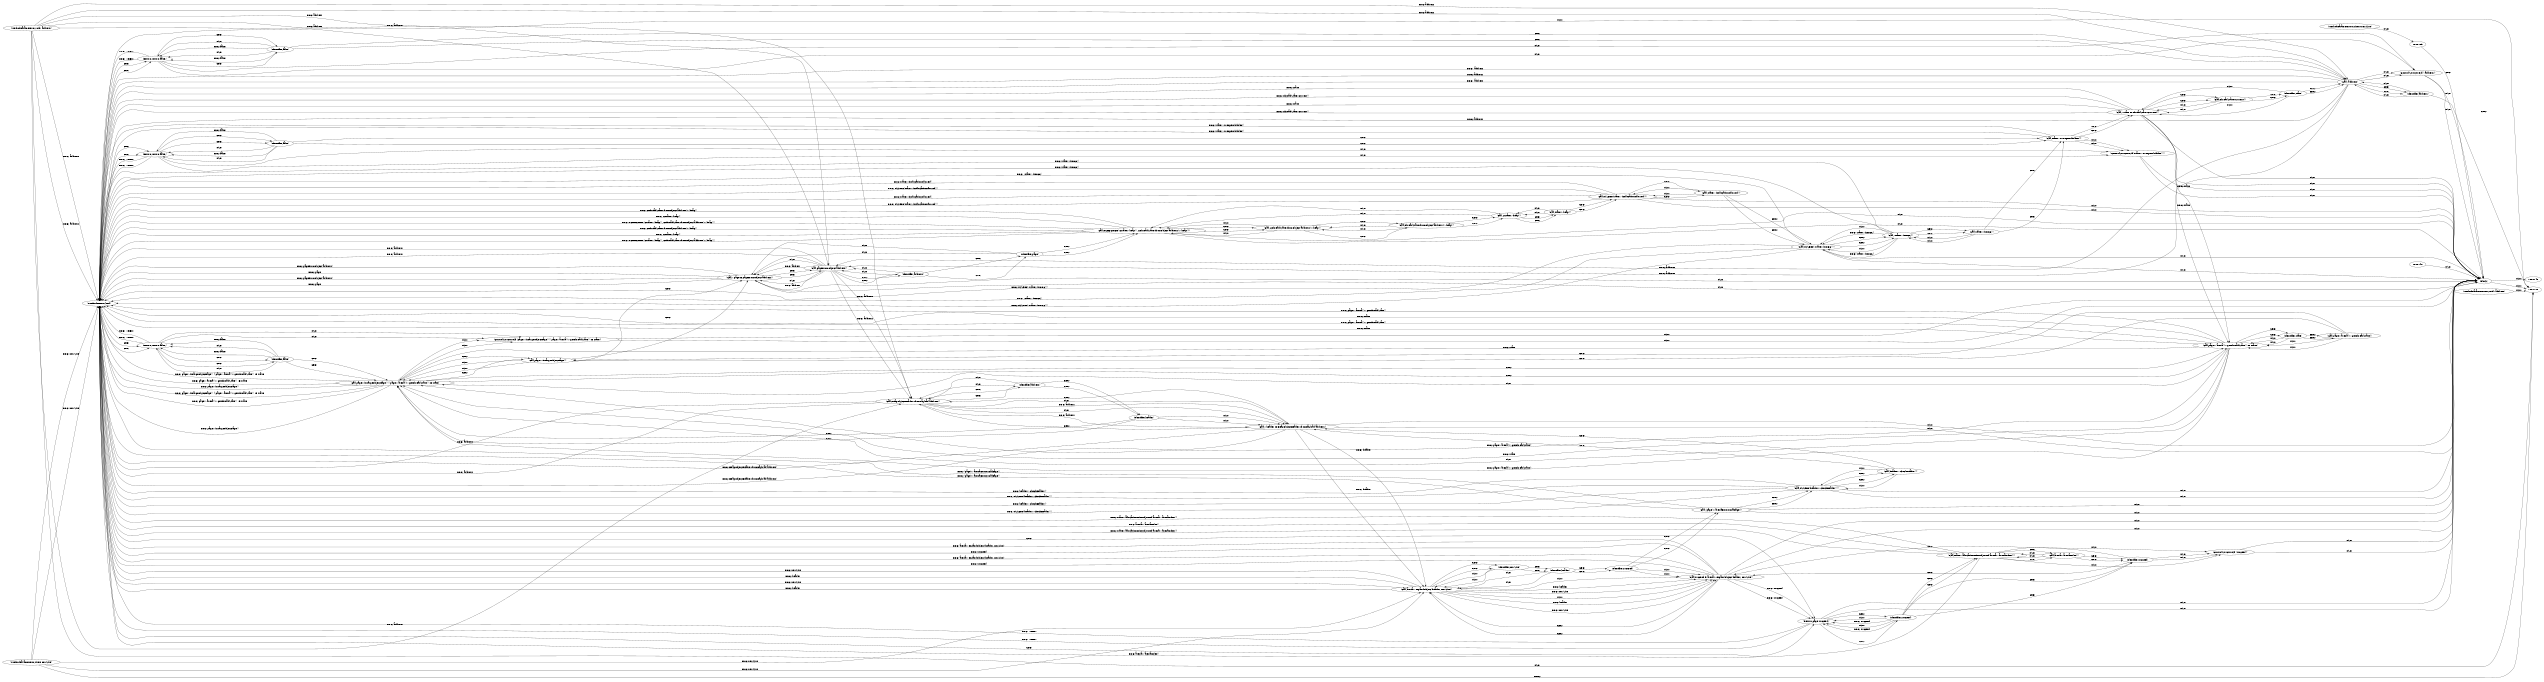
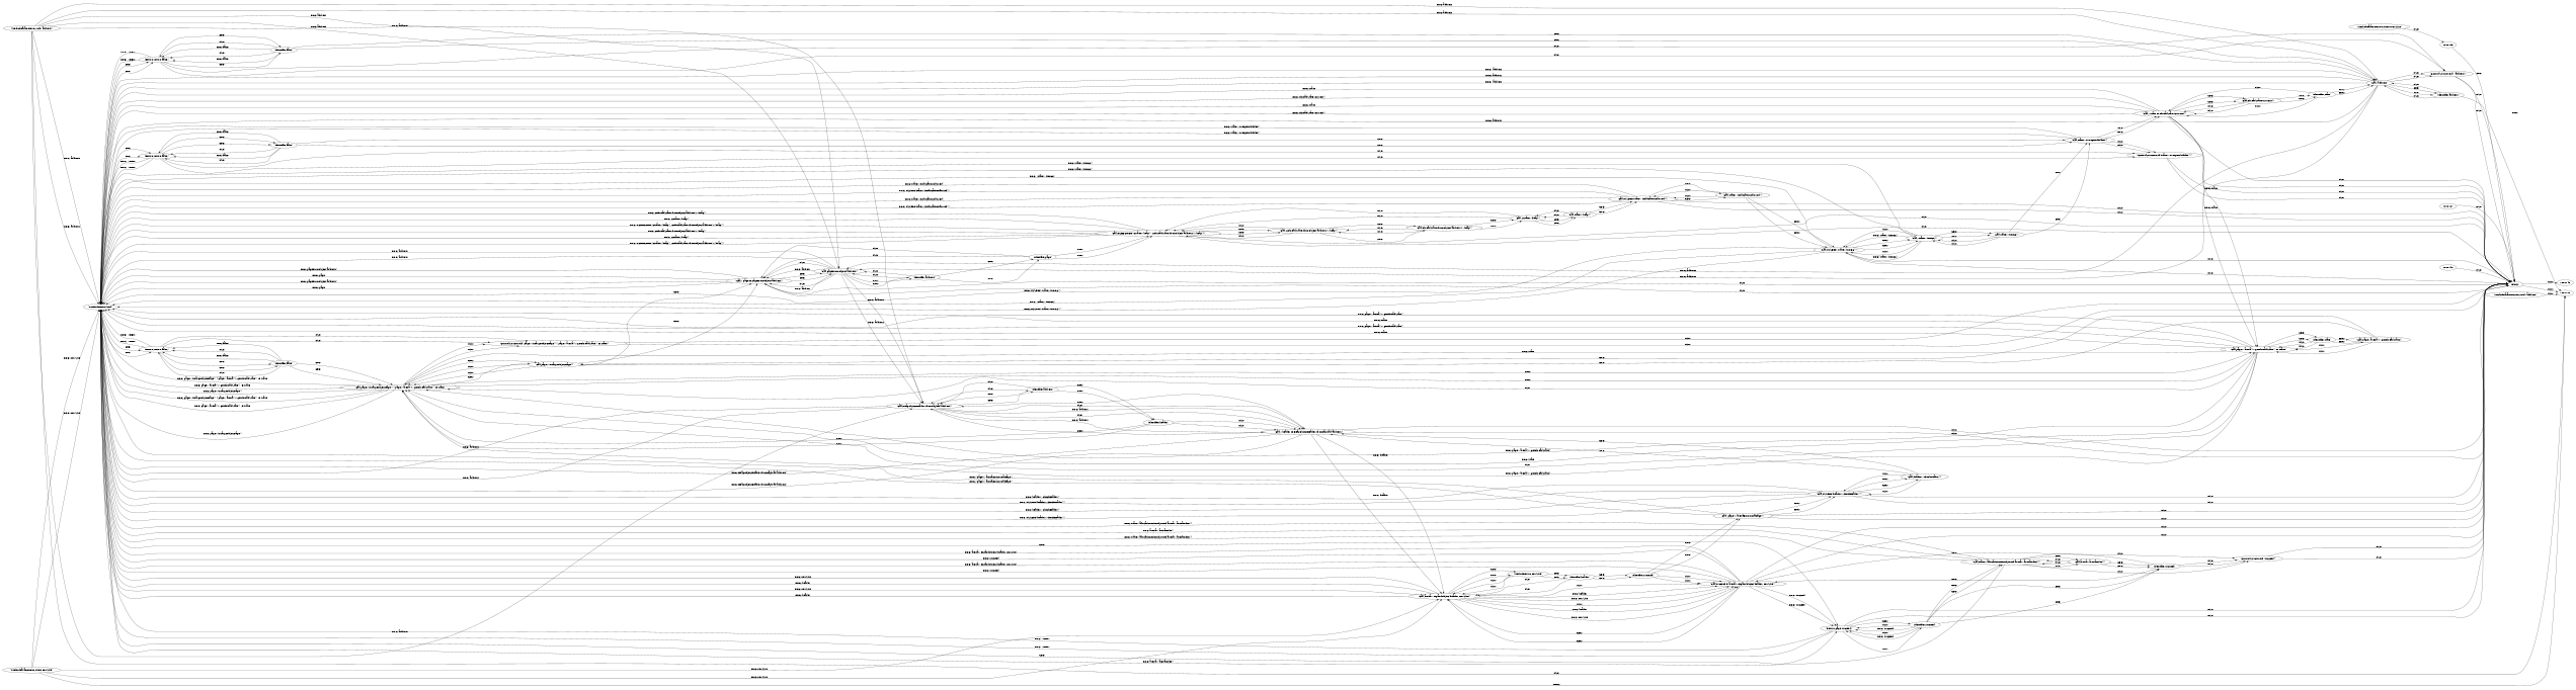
  digraph {
    rankdir=LR
    n1 [label="(MethodReturn,bool)"]
    n2 [label="(Return,return false;)"]
    n3 [label="(Return,page succeed;)"]
    n4 [label="(Return,return false;)"]
    n5 [label="(Return,return false;)"]
    1000100
    n7 [label="(ControlStructure,if (page->isLargeObjectPage() || page->arena()->getThreadState() != state))"]
    n8 [label="(Identifier,false)"]
    n9 [label="(Block,)"]
    n10 [label="(Identifier,succeed)"]
    n11 [label="(ControlStructure,if (!address))"]
    n12 [label="(Identifier,false)"]
    n13 [label="(ControlStructure,if (state->sweepForbidden()))"]
    n14 [label="(Identifier,false)"]
    n15 [label="(MethodParameterIn,void* address)"]
    n16 [label="(Call,pageFromObject(address))"]
    n17 [label="(Call,HeapObjectHeader::fromPayload(address))"]
    n18 [label="(Call,!address)"]
    n19 [label="(Call,* page = pageFromObject(address))"]
    n20 [label="(Identifier,address)"]
    n21 [label="(Call,* header = HeapObjectHeader::fromPayload(address))"]
    n22 [label="(Identifier,address)"]
    n23 [label="(Identifier,address)"]
    n24 [label="(MethodParameterOut,void* address)"]
    n25 [label="(MethodParameterIn,size_t newSize)"]
    n26 [label="(Call,arena->expandObject(header, newSize))"]
-   n27 [label="(Identifier,newSize)"]
+   n27 [label="(MethodReturn,newSize)"]
    n28 [label="(Call,succeed = arena->expandObject(header, newSize))"]
    n29 [label="(MethodParameterOut,size_t newSize)"]
    1000109
    1000148
    n32 [label="(Call,&state->heap())"]
    n33 [label="(Call,state->heap())"]
    n34 [label="(Call,DCHECK_EQ(&state->heap(), &ThreadState::fromObject(address)->heap()))"]
    n35 [label="(Call,ASSERT(state->isAllocationAllowed()))"]
    n36 [label="(Call,&ThreadState::fromObject(address)->heap())"]
    n37 [label="(Call,state->isAllocationAllowed())"]
    n38 [label="(Call,ThreadState::fromObject(address)->heap())"]
    n39 [label="(Identifier,page)"]
    n40 [label="(Call,page->arena()->getThreadState() != state)"]
    n41 [label="(Call,page->isLargeObjectPage() || page->arena()->getThreadState() != state)"]
    n42 [label="(Identifier,state)"]
    n43 [label="(Call,page->isLargeObjectPage())"]
    n44 [label="(Call,page->arena()->getThreadState())"]
    n45 [label="(Identifier,header)"]
    n46 [label="(Call,ASSERT(header->checkHeader()))"]
    n47 [label="(Call,header->checkHeader())"]
    n48 [label="(Call,(page)->arenaForNormalPage())"]
    n49 [label="(Identifier,header)"]
    n50 [label="(Identifier,succeed)"]
    n51 [label="(ControlStructure,if (succeed))"]
    n52 [label="(Identifier,succeed)"]
    n53 [label="(Call,arena->arenaIndex())"]
    n54 [label="(Call,state->allocationPointAdjusted(arena->arenaIndex()))"]
    n55 [label="(Call,* state = ThreadState::current())"]
    n56 [label="(Call,ThreadState::current())"]
    n57 [label="(Identifier,state)"]
    n58 [label="(Call,state->sweepForbidden())"]
    n59 [label="(Call,state->isInGC())"]
    n60 [label="(Call,!state->isInGC())"]
    n61 [label="(Call,ASSERT(!state->isInGC()))"]
+   1000127
    1000140
    n1 -> n2 [label="CFG: "]
    n1 -> n2 [label="CFG: "]
    n1 -> n3 [label="CFG: "]
    n1 -> n3 [label="CFG: "]
    n1 -> n4 [label="CFG: "]
    n1 -> n4 [label="CFG: "]
    n1 -> n5 [label="CFG: "]
    n1 -> n5 [label="CFG: "]
-   n1 -> 1000100 [label="AST: "]
    n2 -> n1 [label="DDG: <RET>"]
    n2 -> n1 [label="DDG: <RET>"]
    n2 -> n7 [label="AST: "]
    n2 -> n7 [label="AST: "]
    n2 -> n8 [label="CFG: "]
    n2 -> n8 [label="CFG: "]
    n3 -> n1 [label="DDG: <RET>"]
    n3 -> n1 [label="DDG: <RET>"]
    n3 -> n9 [label="AST: "]
    n3 -> n9 [label="AST: "]
    n3 -> n10 [label="CFG: "]
    n3 -> n10 [label="CFG: "]
    n4 -> n1 [label="DDG: <RET>"]
    n4 -> n1 [label="DDG: <RET>"]
    n4 -> n11 [label="AST: "]
    n4 -> n11 [label="AST: "]
    n4 -> n12 [label="CFG: "]
    n4 -> n12 [label="CFG: "]
    n5 -> n1 [label="DDG: <RET>"]
    n5 -> n1 [label="DDG: <RET>"]
    n5 -> n13 [label="AST: "]
    n5 -> n13 [label="AST: "]
    n5 -> n14 [label="CFG: "]
    n5 -> n14 [label="CFG: "]
    n7 -> n9 [label="AST: "]
    n7 -> n9 [label="AST: "]
    n8 -> n2 [label="AST: "]
    n8 -> n2 [label="DDG: false"]
    n8 -> n2 [label="AST: "]
    n8 -> n2 [label="DDG: false"]
    n8 -> n41 [label="CFG: "]
    n8 -> n41 [label="CFG: "]
    n9 -> 1000100 [label="AST: "]
    n9 -> 1000148 [label="AST: "]
    n10 -> n3 [label="AST: "]
    n10 -> n3 [label="DDG: succeed"]
    n10 -> n3 [label="AST: "]
    n10 -> n3 [label="DDG: succeed"]
    n10 -> n52 [label="CFG: "]
    n10 -> n52 [label="CFG: "]
    n10 -> n54 [label="CFG: "]
    n10 -> n54 [label="CFG: "]
    n11 -> n9 [label="AST: "]
    n11 -> n9 [label="AST: "]
    n12 -> n4 [label="AST: "]
    n12 -> n4 [label="DDG: false"]
    n12 -> n4 [label="AST: "]
    n12 -> n4 [label="DDG: false"]
    n12 -> n18 [label="CFG: "]
    n12 -> n18 [label="CFG: "]
    n13 -> n9 [label="AST: "]
    n13 -> n9 [label="AST: "]
    n14 -> n5 [label="AST: "]
    n14 -> n5 [label="DDG: false"]
    n14 -> n5 [label="AST: "]
    n14 -> n5 [label="DDG: false"]
    n14 -> n58 [label="CFG: "]
    n14 -> n58 [label="CFG: "]
    n15 -> n1 [label="DDG: address"]
    n15 -> n1 [label="DDG: address"]
    n15 -> 1000100 [label="AST: "]
    n15 -> n16 [label="DDG: address"]
    n15 -> n16 [label="DDG: address"]
    n15 -> n17 [label="DDG: address"]
    n15 -> n17 [label="DDG: address"]
    n15 -> n18 [label="DDG: address"]
    n15 -> n18 [label="DDG: address"]
    n16 -> n1 [label="DDG: address"]
    n16 -> n1 [label="DDG: address"]
    n16 -> n17 [label="DDG: address"]
    n16 -> n17 [label="DDG: address"]
    n16 -> n19 [label="AST: "]
    n16 -> n19 [label="DDG: address"]
    n16 -> n19 [label="AST: "]
    n16 -> n19 [label="DDG: address"]
    n16 -> n20 [label="CFG: "]
    n16 -> n20 [label="CFG: "]
    n17 -> n1 [label="DDG: address"]
    n17 -> n1 [label="DDG: address"]
    n17 -> n21 [label="AST: "]
    n17 -> n21 [label="DDG: address"]
    n17 -> n21 [label="AST: "]
    n17 -> n21 [label="DDG: address"]
    n17 -> n22 [label="CFG: "]
    n17 -> n22 [label="CFG: "]
    n18 -> n1 [label="DDG: !address"]
    n18 -> n1 [label="DDG: address"]
    n18 -> n1 [label="DDG: !address"]
    n18 -> n1 [label="DDG: address"]
    n18 -> n11 [label="AST: "]
    n18 -> n11 [label="AST: "]
    n18 -> n16 [label="DDG: address"]
    n18 -> n16 [label="DDG: address"]
    n18 -> n23 [label="CFG: "]
    n18 -> n23 [label="CFG: "]
    n19 -> n1 [label="DDG: pageFromObject(address)"]
    n19 -> n1 [label="DDG: page"]
    n19 -> n1 [label="DDG: pageFromObject(address)"]
    n19 -> n1 [label="DDG: page"]
    n19 -> n9 [label="AST: "]
    n19 -> n9 [label="AST: "]
    n19 -> n16 [label="CFG: "]
    n19 -> n16 [label="CFG: "]
    n20 -> n16 [label="AST: "]
    n20 -> n16 [label="AST: "]
    n20 -> n39 [label="CFG: "]
    n20 -> n39 [label="CFG: "]
    n21 -> n1 [label="DDG: HeapObjectHeader::fromPayload(address)"]
    n21 -> n1 [label="DDG: HeapObjectHeader::fromPayload(address)"]
    n21 -> n9 [label="AST: "]
    n21 -> n9 [label="AST: "]
    n21 -> n17 [label="CFG: "]
    n21 -> n17 [label="CFG: "]
    n21 -> n26 [label="DDG: header"]
    n21 -> n26 [label="DDG: header"]
    n22 -> n17 [label="AST: "]
    n22 -> n17 [label="AST: "]
    n22 -> n45 [label="CFG: "]
    n22 -> n45 [label="CFG: "]
    n23 -> 1000100 [label="CFG: "]
    n23 -> n18 [label="AST: "]
    n23 -> n18 [label="AST: "]
    n24 -> 1000100 [label="AST: "]
    n25 -> n1 [label="DDG: newSize"]
    n25 -> n1 [label="DDG: newSize"]
    n25 -> 1000100 [label="DDG: "]
    n25 -> n26 [label="DDG: newSize"]
    n25 -> n26 [label="DDG: newSize"]
    n26 -> n1 [label="DDG: header"]
    n26 -> n1 [label="DDG: newSize"]
    n26 -> n1 [label="DDG: header"]
    n26 -> n1 [label="DDG: newSize"]
    n26 -> n27 [label="CFG: "]
    n26 -> n27 [label="CFG: "]
    n26 -> n28 [label="AST: "]
    n26 -> n28 [label="DDG: header"]
    n26 -> n28 [label="DDG: newSize"]
    n26 -> n28 [label="AST: "]
    n26 -> n28 [label="DDG: header"]
    n26 -> n28 [label="DDG: newSize"]
    n27 -> n26 [label="AST: "]
    n27 -> n26 [label="AST: "]
    n27 -> n49 [label="CFG: "]
    n27 -> n49 [label="CFG: "]
    n28 -> n1 [label="DDG: arena->expandObject(header, newSize)"]
    n28 -> n1 [label="DDG: succeed"]
    n28 -> n1 [label="DDG: arena->expandObject(header, newSize)"]
    n28 -> n1 [label="DDG: succeed"]
    n28 -> n3 [label="DDG: succeed"]
    n28 -> n3 [label="DDG: succeed"]
    n28 -> n9 [label="AST: "]
    n28 -> n9 [label="AST: "]
    n28 -> n26 [label="CFG: "]
    n28 -> n26 [label="CFG: "]
    n29 -> 1000109 [label="AST: "]
    1000109 -> n9 [label="CFG: "]
    n32 -> n33 [label="CFG: "]
    n32 -> n33 [label="CFG: "]
    n32 -> n34 [label="AST: "]
    n32 -> n34 [label="AST: "]
    n33 -> n32 [label="AST: "]
    n33 -> n32 [label="AST: "]
    n33 -> n35 [label="CFG: "]
    n33 -> n35 [label="CFG: "]
    n34 -> n1 [label="DDG: &ThreadState::fromObject(address)->heap()"]
    n34 -> n1 [label="DDG: &state->heap()"]
    n34 -> n1 [label="DDG: DCHECK_EQ(&state->heap(), &ThreadState::fromObject(address)->heap())"]
    n34 -> n1 [label="DDG: &ThreadState::fromObject(address)->heap()"]
    n34 -> n1 [label="DDG: &state->heap()"]
    n34 -> n1 [label="DDG: DCHECK_EQ(&state->heap(), &ThreadState::fromObject(address)->heap())"]
    n34 -> n9 [label="AST: "]
    n34 -> n9 [label="AST: "]
    n34 -> n36 [label="CFG: "]
    n34 -> n36 [label="CFG: "]
    n35 -> n1 [label="DDG: state->isAllocationAllowed()"]
    n35 -> n1 [label="DDG: ASSERT(state->isAllocationAllowed())"]
    n35 -> n1 [label="DDG: state->isAllocationAllowed()"]
    n35 -> n1 [label="DDG: ASSERT(state->isAllocationAllowed())"]
    n35 -> n9 [label="AST: "]
    n35 -> n9 [label="AST: "]
    n35 -> n37 [label="CFG: "]
    n35 -> n37 [label="CFG: "]
    n36 -> n34 [label="AST: "]
    n36 -> n34 [label="AST: "]
    n36 -> n38 [label="CFG: "]
    n36 -> n38 [label="CFG: "]
    n37 -> n35 [label="AST: "]
    n37 -> n35 [label="AST: "]
    n37 -> n61 [label="CFG: "]
    n37 -> n61 [label="CFG: "]
    n38 -> n32 [label="CFG: "]
    n38 -> n32 [label="CFG: "]
    n38 -> n36 [label="AST: "]
    n38 -> n36 [label="AST: "]
    n39 -> n19 [label="AST: "]
    n39 -> n19 [label="AST: "]
    n39 -> n34 [label="CFG: "]
    n39 -> n34 [label="CFG: "]
    n40 -> n1 [label="DDG: page->arena()->getThreadState()"]
    n40 -> n1 [label="DDG: state"]
    n40 -> n1 [label="DDG: page->arena()->getThreadState()"]
    n40 -> n1 [label="DDG: state"]
    n40 -> n41 [label="AST: "]
    n40 -> n41 [label="DDG: page->arena()->getThreadState()"]
    n40 -> n41 [label="DDG: state"]
    n40 -> n41 [label="AST: "]
    n40 -> n41 [label="DDG: page->arena()->getThreadState()"]
    n40 -> n41 [label="DDG: state"]
    n40 -> n42 [label="CFG: "]
    n40 -> n42 [label="CFG: "]
    n41 -> n1 [label="DDG: page->isLargeObjectPage()"]
    n41 -> n1 [label="DDG: page->isLargeObjectPage() || page->arena()->getThreadState() != state"]
    n41 -> n1 [label="DDG: page->arena()->getThreadState() != state"]
    n41 -> n1 [label="DDG: page->isLargeObjectPage()"]
    n41 -> n1 [label="DDG: page->isLargeObjectPage() || page->arena()->getThreadState() != state"]
    n41 -> n1 [label="DDG: page->arena()->getThreadState() != state"]
    n41 -> n7 [label="AST: "]
    n41 -> n7 [label="AST: "]
    n41 -> n40 [label="CFG: "]
    n41 -> n40 [label="CFG: "]
    n41 -> n43 [label="CFG: "]
    n41 -> n43 [label="CFG: "]
    n42 -> n40 [label="AST: "]
    n42 -> n40 [label="AST: "]
    n42 -> n44 [label="CFG: "]
    n42 -> n44 [label="CFG: "]
    n43 -> n19 [label="CFG: "]
    n43 -> n19 [label="CFG: "]
    n43 -> n41 [label="AST: "]
    n43 -> n41 [label="AST: "]
    n44 -> n40 [label="AST: "]
    n44 -> n40 [label="AST: "]
    n44 -> n43 [label="CFG: "]
    n44 -> n43 [label="CFG: "]
    n45 -> n21 [label="AST: "]
    n45 -> n21 [label="AST: "]
    n45 -> n41 [label="CFG: "]
    n45 -> n41 [label="CFG: "]
    n46 -> n1 [label="DDG: header->checkHeader()"]
    n46 -> n1 [label="DDG: ASSERT(header->checkHeader())"]
    n46 -> n1 [label="DDG: header->checkHeader()"]
    n46 -> n1 [label="DDG: ASSERT(header->checkHeader())"]
    n46 -> n9 [label="AST: "]
    n46 -> n9 [label="AST: "]
    n46 -> n47 [label="CFG: "]
    n46 -> n47 [label="CFG: "]
    n47 -> n21 [label="CFG: "]
    n47 -> n21 [label="CFG: "]
    n47 -> n46 [label="AST: "]
    n47 -> n46 [label="AST: "]
    n48 -> n1 [label="DDG: (page)->arenaForNormalPage()"]
    n48 -> n1 [label="DDG: (page)->arenaForNormalPage()"]
    n48 -> n9 [label="AST: "]
    n48 -> n9 [label="AST: "]
    n48 -> n46 [label="CFG: "]
    n48 -> n46 [label="CFG: "]
    n49 -> n26 [label="AST: "]
    n49 -> n26 [label="AST: "]
    n49 -> n50 [label="CFG: "]
    n49 -> n50 [label="CFG: "]
    n50 -> n28 [label="AST: "]
    n50 -> n28 [label="AST: "]
    n50 -> n48 [label="CFG: "]
    n50 -> n48 [label="CFG: "]
    n51 -> n9 [label="AST: "]
    n51 -> n9 [label="AST: "]
    n52 -> n28 [label="CFG: "]
    n52 -> n28 [label="CFG: "]
    n52 -> n51 [label="AST: "]
    n52 -> n51 [label="AST: "]
    n53 -> n52 [label="CFG: "]
    n53 -> n52 [label="CFG: "]
    n53 -> n54 [label="AST: "]
    n53 -> n54 [label="AST: "]
    n54 -> n1 [label="DDG: arena->arenaIndex()"]
    n54 -> n1 [label="DDG: state->allocationPointAdjusted(arena->arenaIndex())"]
    n54 -> n1 [label="DDG: arena->arenaIndex()"]
    n54 -> n1 [label="DDG: state->allocationPointAdjusted(arena->arenaIndex())"]
    n54 -> n51 [label="AST: "]
    n54 -> n51 [label="AST: "]
    n54 -> n53 [label="CFG: "]
    n54 -> n53 [label="CFG: "]
    n55 -> n1 [label="DDG: ThreadState::current()"]
    n55 -> n1 [label="DDG: state"]
    n55 -> n1 [label="DDG: ThreadState::current()"]
    n55 -> n1 [label="DDG: state"]
    n55 -> n9 [label="AST: "]
    n55 -> n9 [label="AST: "]
    n55 -> n40 [label="DDG: state"]
    n55 -> n40 [label="DDG: state"]
    n55 -> n56 [label="CFG: "]
    n55 -> n56 [label="CFG: "]
    n56 -> n55 [label="AST: "]
    n56 -> n55 [label="AST: "]
    n56 -> n57 [label="CFG: "]
    n56 -> n57 [label="CFG: "]
    n57 -> n18 [label="CFG: "]
    n57 -> n18 [label="CFG: "]
    n57 -> n55 [label="AST: "]
    n57 -> n55 [label="AST: "]
    n58 -> n1 [label="DDG: state->sweepForbidden()"]
    n58 -> n1 [label="DDG: state->sweepForbidden()"]
    n58 -> n13 [label="AST: "]
    n58 -> n13 [label="AST: "]
    n58 -> n55 [label="CFG: "]
    n58 -> n55 [label="CFG: "]
    n59 -> n58 [label="CFG: "]
    n59 -> n58 [label="CFG: "]
    n59 -> n60 [label="AST: "]
    n59 -> n60 [label="AST: "]
    n60 -> n1 [label="DDG: state->isInGC()"]
    n60 -> n1 [label="DDG: state->isInGC()"]
    n60 -> n59 [label="CFG: "]
    n60 -> n59 [label="CFG: "]
    n60 -> n61 [label="AST: "]
    n60 -> n61 [label="DDG: state->isInGC()"]
    n60 -> n61 [label="AST: "]
    n60 -> n61 [label="DDG: state->isInGC()"]
    n61 -> n1 [label="DDG: ASSERT(!state->isInGC())"]
    n61 -> n1 [label="DDG: !state->isInGC()"]
    n61 -> n1 [label="DDG: ASSERT(!state->isInGC())"]
    n61 -> n1 [label="DDG: !state->isInGC()"]
    n61 -> n9 [label="AST: "]
    n61 -> n9 [label="AST: "]
    n61 -> n60 [label="CFG: "]
    n61 -> n60 [label="CFG: "]
+   1000127 -> n9 [label="AST: "]
    1000140 -> n9 [label="AST: "]
  }
